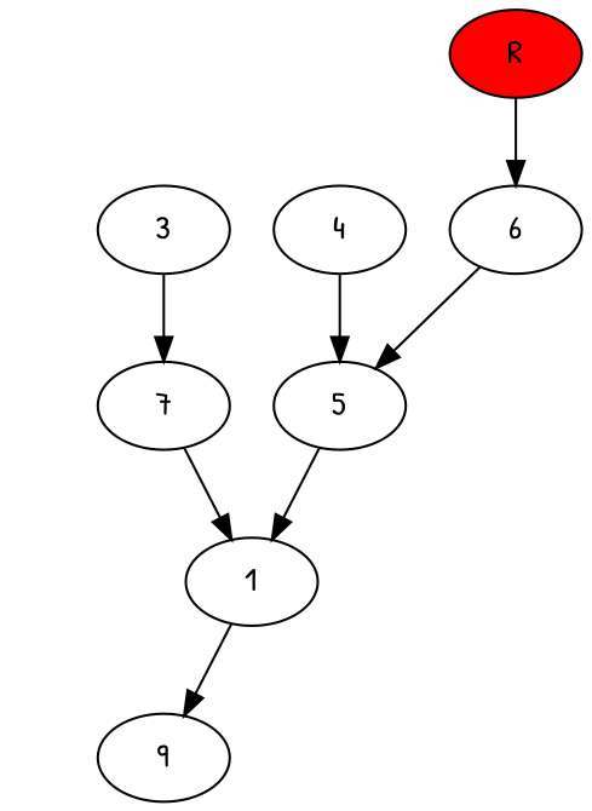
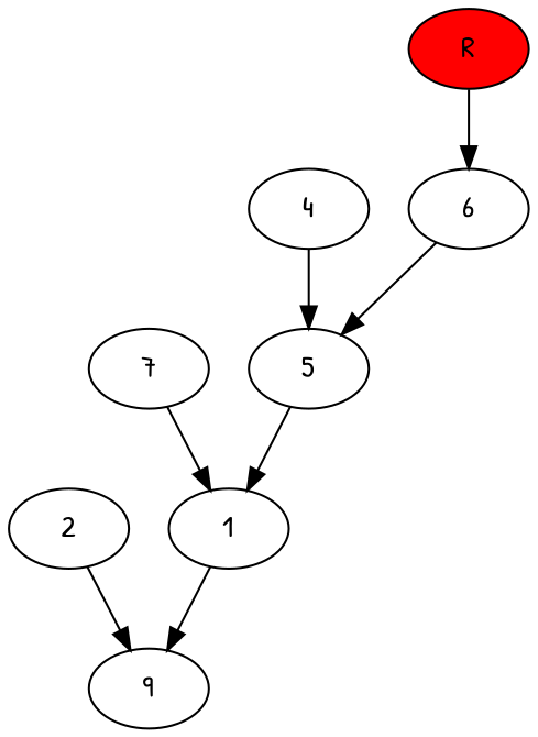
  digraph {
    fontname="Patrick Hand"
    node [fontname="Patrick Hand"]
    edge [fontname="Patrick Hand"]
    1
    9
-   3
+   2
    7
    4
    5
    6
    R [fillcolor="#ff0000" style=filled]
    1 -> 9
-   3 -> 7
+   2 -> 9
    7 -> 1
    4 -> 5
    5 -> 1
    6 -> 5
    R -> 6
  }
